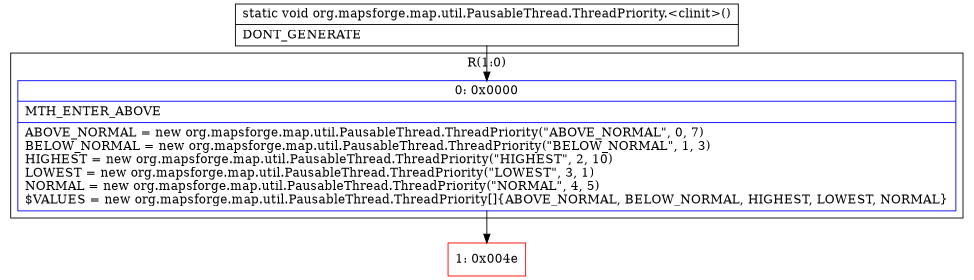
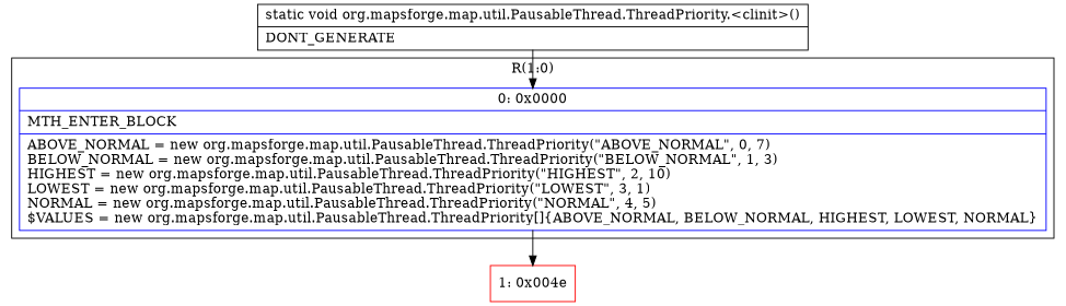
  digraph {
    node [shape=record]
-   n1 [color=blue label="{0\:\ 0x0000|MTH_ENTER_ABOVE\l|ABOVE_NORMAL = new org.mapsforge.map.util.PausableThread.ThreadPriority(\"ABOVE_NORMAL\", 0, 7)\lBELOW_NORMAL = new org.mapsforge.map.util.PausableThread.ThreadPriority(\"BELOW_NORMAL\", 1, 3)\lHIGHEST = new org.mapsforge.map.util.PausableThread.ThreadPriority(\"HIGHEST\", 2, 10)\lLOWEST = new org.mapsforge.map.util.PausableThread.ThreadPriority(\"LOWEST\", 3, 1)\lNORMAL = new org.mapsforge.map.util.PausableThread.ThreadPriority(\"NORMAL\", 4, 5)\l$VALUES = new org.mapsforge.map.util.PausableThread.ThreadPriority[]\{ABOVE_NORMAL, BELOW_NORMAL, HIGHEST, LOWEST, NORMAL\}\l}"]
+   n1 [color=blue label="{0\:\ 0x0000|MTH_ENTER_BLOCK\l|ABOVE_NORMAL = new org.mapsforge.map.util.PausableThread.ThreadPriority(\"ABOVE_NORMAL\", 0, 7)\lBELOW_NORMAL = new org.mapsforge.map.util.PausableThread.ThreadPriority(\"BELOW_NORMAL\", 1, 3)\lHIGHEST = new org.mapsforge.map.util.PausableThread.ThreadPriority(\"HIGHEST\", 2, 10)\lLOWEST = new org.mapsforge.map.util.PausableThread.ThreadPriority(\"LOWEST\", 3, 1)\lNORMAL = new org.mapsforge.map.util.PausableThread.ThreadPriority(\"NORMAL\", 4, 5)\l$VALUES = new org.mapsforge.map.util.PausableThread.ThreadPriority[]\{ABOVE_NORMAL, BELOW_NORMAL, HIGHEST, LOWEST, NORMAL\}\l}"]
    n2 [color=red label="{1\:\ 0x004e}"]
    n3 [label="{static void org.mapsforge.map.util.PausableThread.ThreadPriority.\<clinit\>()  | DONT_GENERATE\l}"]
    subgraph cluster_1 {
      label="R(1:0)"
      n1
    }
    n1 -> n2
    n3 -> n1
  }
